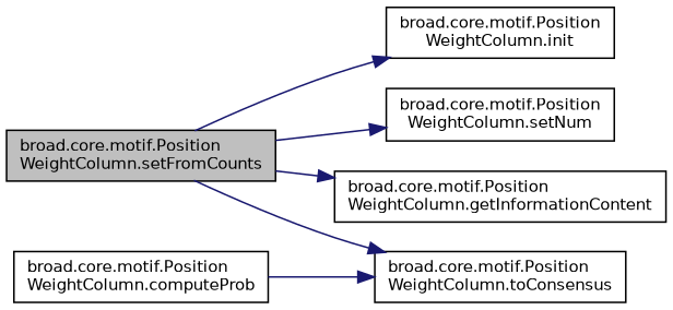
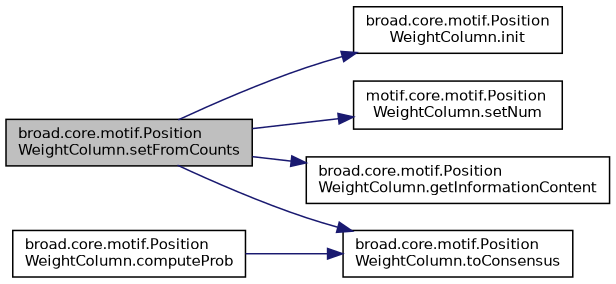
  digraph {
    rankdir=LR
    node [color=black fillcolor=white fontname=Helvetica fontsize=10 shape=record style=filled]
    edge [color=midnightblue fontname=Helvetica fontsize=10 labelfontname=Helvetica labelfontsize=10 style=solid]
    n1 [fillcolor=grey75 fontcolor=black height=0.2 label="broad.core.motif.Position\lWeightColumn.setFromCounts" width=0.4]
    n2 [height=0.2 label="broad.core.motif.Position\lWeightColumn.init" width=0.4]
-   n3 [height=0.2 label="broad.core.motif.Position\lWeightColumn.setNum" width=0.4]
+   n3 [height=0.2 label="motif.core.motif.Position\lWeightColumn.setNum" width=0.4]
    n4 [height=0.2 label="broad.core.motif.Position\lWeightColumn.toConsensus" width=0.4]
    n5 [height=0.2 label="broad.core.motif.Position\lWeightColumn.getInformationContent" width=0.4]
    n6 [height=0.2 label="broad.core.motif.Position\lWeightColumn.computeProb" width=0.4]
    n1 -> n2
    n1 -> n3
    n1 -> n4
    n1 -> n5
    n6 -> n4
  }
